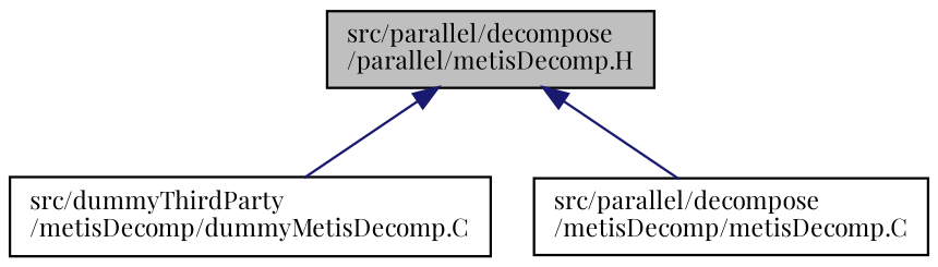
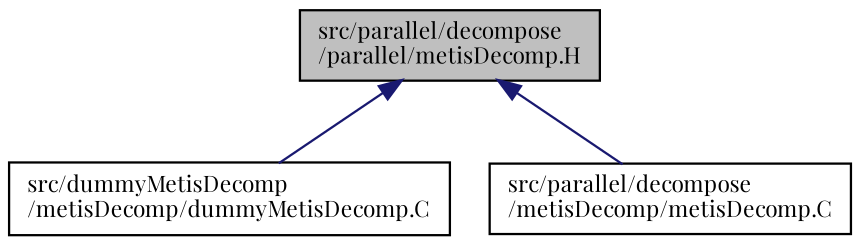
  digraph {
    fontname="Playfair Display"
    node [color=black fontname="Playfair Display" fontsize=10 shape=record]
    edge [color=midnightblue dir=back fontname="Playfair Display" fontsize=10 labelfontname=FreeSans labelfontsize=10 style=solid]
    n1 [fillcolor=grey75 fontcolor=black height=0.2 label="src/parallel/decompose\l/parallel/metisDecomp.H" style=filled width=0.4]
-   n2 [height=0.2 label="src/dummyThirdParty\l/metisDecomp/dummyMetisDecomp.C" width=0.4]
+   n2 [height=0.2 label="src/dummyMetisDecomp\l/metisDecomp/dummyMetisDecomp.C" width=0.4]
    n3 [height=0.2 label="src/parallel/decompose\l/metisDecomp/metisDecomp.C" width=0.4]
    n1 -> n2
    n1 -> n3
  }
